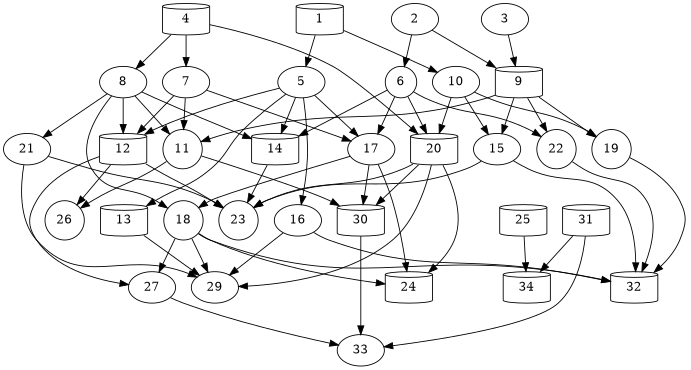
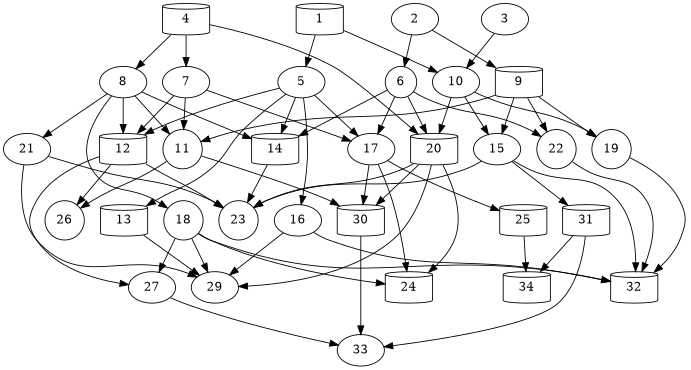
  digraph {
    node [alpha=0.08 shape=cylinder]
    1 [alpha=0.13 expect_size=236418461076075577344]
    5 [alpha=0.11 expect_size=1535268279395400286208 shape=ellipse]
    10 [alpha=0.13 expect_size=576865066042730880 shape=ellipse]
    12 [alpha=0.04 expect_size=8901690757478497]
    13 [alpha=0.03 expect_size=35745776711452860]
    14 [alpha=0.12 expect_size=55846352146004967424]
    16 [alpha=0.16 expect_size=10084891661174552 shape=ellipse]
    17 [alpha=0.16 expect_size=17159608049599366 shape=ellipse]
    20 [alpha=0.17 expect_size=49387722977035352]
    15 [expect_size=86635734636146944 shape=ellipse]
    19 [alpha=0.15 expect_size=293960550654035361792 shape=circle]
    26 [alpha=0.19 expect_size=3507027016438567 shape=circle]
    23 [alpha=0.18 expect_size=511355293364522057728 shape=circle]
    27 [alpha=0.01 expect_size=61932923766842589184 shape=ellipse]
    29 [alpha=0.06 expect_size=214568031952308273152 shape=ellipse]
    32 [alpha=0.07 expect_size=1402059063203339436032]
    30 [alpha=0.18 expect_size=208423057679712256000]
    24 [alpha=0.16 expect_size=253892275115447549952]
    25 [expect_size=778235207836628864]
    31 [alpha=0.01 expect_size=13016713101161100]
    2 [alpha=0.17 expect_size=1107267961017983827968 shape=ellipse]
    6 [expect_size=2291273745345769 shape=circle]
    9 [alpha=0.03 expect_size=608427062625328768]
    22 [alpha=0.05 expect_size=1779608128575531520 shape=circle]
    11 [expect_size=1366925947986509824000 shape=circle]
    3 [alpha=0.03 expect_size=8995633464069977 shape=ellipse]
    4 [expect_size=26423903429686936]
    7 [alpha=0.15 expect_size=161878365433761024 shape=ellipse]
    8 [alpha=0.09 expect_size=1088170093241406 shape=ellipse]
    18 [alpha=0.14 expect_size=1670815292588032000000 shape=circle]
    21 [alpha=0.16 expect_size=22818445052073808 shape=ellipse]
    33 [alpha=0.13 expect_size=31456292750227406848 shape=ellipse]
    34 [alpha=0.14 expect_size=920861361633270400]
    1 -> 5
    1 -> 10
    5 -> 12
    5 -> 13
    5 -> 14
    5 -> 16
    5 -> 17
    10 -> 20
    10 -> 15
    10 -> 19
    12 -> 26
    12 -> 23
    12 -> 27
    13 -> 29
    14 -> 23
    16 -> 29
    16 -> 32
    17 -> 30
    17 -> 24
-   17 -> 18
+   17 -> 25
    20 -> 23
    20 -> 29
    20 -> 30
    20 -> 24
    15 -> 23
    15 -> 32
+   15 -> 31
    19 -> 32
    27 -> 33
    30 -> 33
    25 -> 34
    31 -> 33
    31 -> 34
    2 -> 6
    2 -> 9
    6 -> 14
    6 -> 17
    6 -> 20
    6 -> 22
    9 -> 15
    9 -> 19
    9 -> 22
    9 -> 11
    22 -> 32
    11 -> 26
    11 -> 30
-   3 -> 9
+   3 -> 10
    4 -> 20
    4 -> 7
    4 -> 8
    7 -> 12
    7 -> 17
    7 -> 11
    8 -> 12
    8 -> 14
    8 -> 11
    8 -> 18
    8 -> 21
    18 -> 27
    18 -> 29
    18 -> 32
    18 -> 24
    21 -> 23
    21 -> 29
  }
